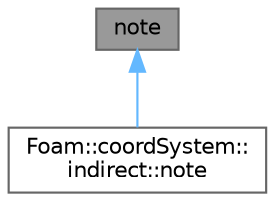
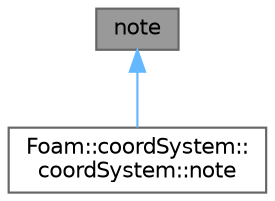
  digraph {
    rankdir=TB
    node [fontname=Helvetica fontsize=10 shape=box style=filled]
    n1 [color=gray40 fillcolor=grey60 fontcolor=black height=0.2 label=note width=0.4]
-   n2 [color=grey40 fillcolor=white height=0.2 label="Foam::coordSystem::\lindirect::note" width=0.4]
+   n2 [color=grey40 fillcolor=white height=0.2 label="Foam::coordSystem::\lcoordSystem::note" width=0.4]
    n1 -> n2 [color=steelblue1 dir=back fontname=Helvetica fontsize=10 labelfontname=Helvetica labelfontsize=10 style=solid]
  }
